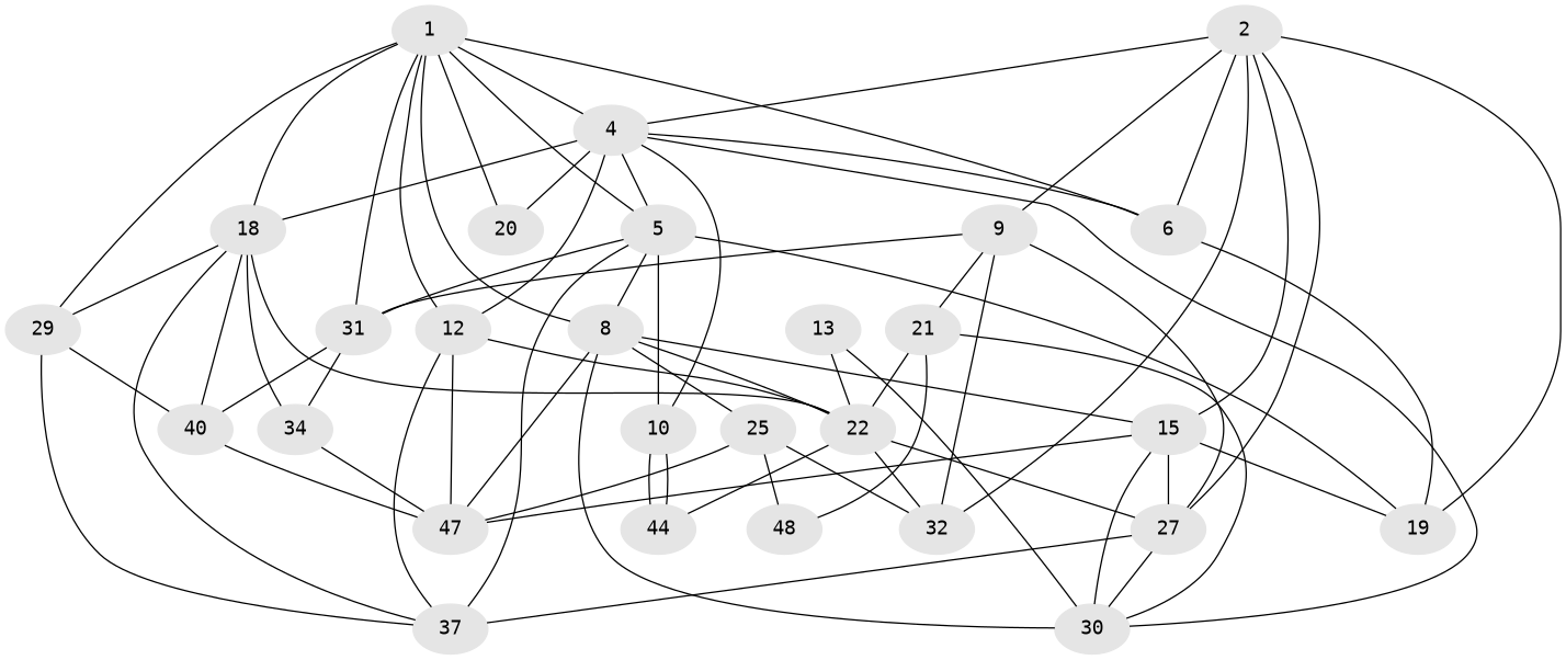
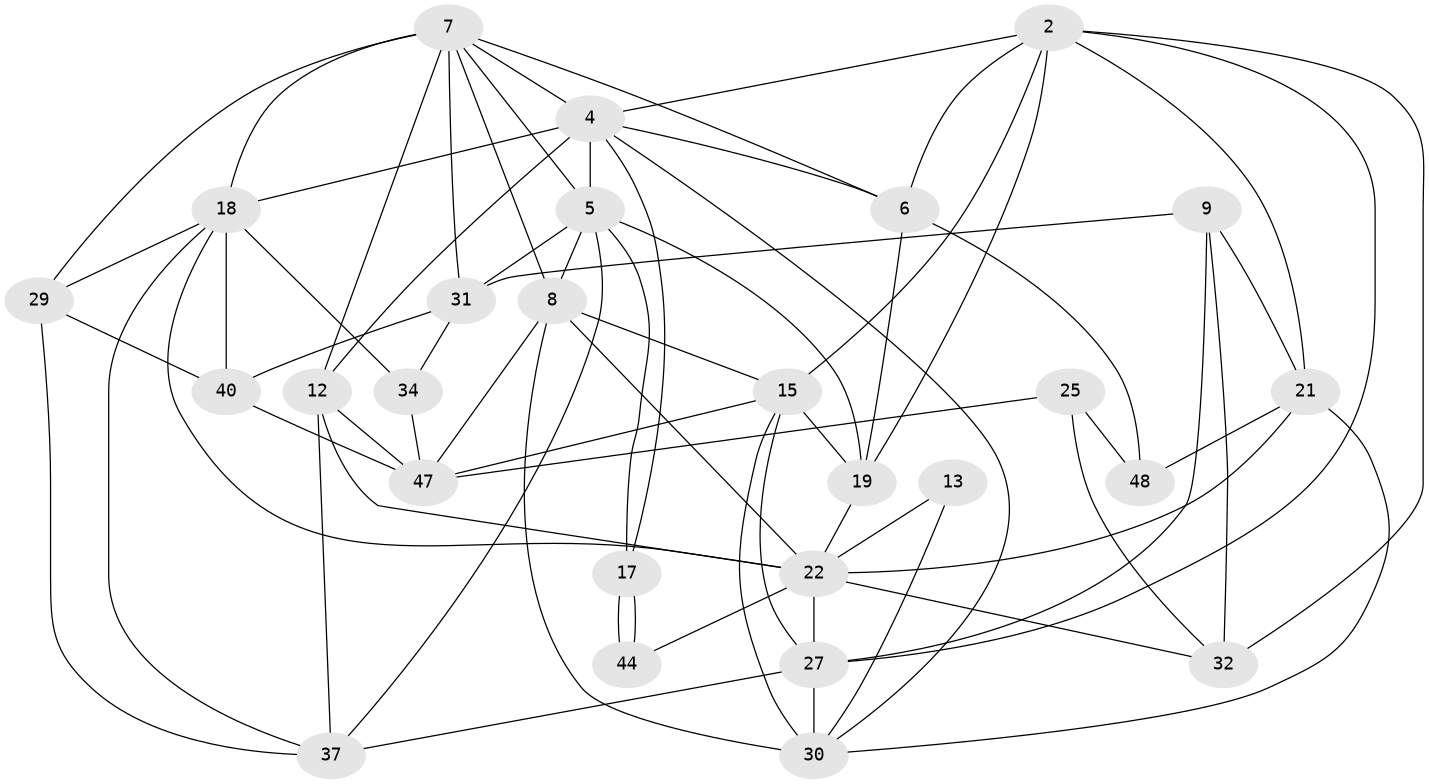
  graph {
    fontname="DejaVu Sans Mono"
    node [color=gray90 fontname="DejaVu Sans Mono" style=filled]
    edge [fontname="DejaVu Sans Mono"]
-   1 [super="+23"]
+   1 [super="+23" label=7]
    4 [super="+9+43"]
    5 [super="+11"]
    6 [super="+10"]
    8 [super="+42"]
    12 [super="+54+26"]
    18 [super="+33+50+38"]
-   20 [super="+52"]
    29
    31 [super="+55"]
-   17 [label=10]
+   17
    30 [super="+53"]
    19 [super="+45"]
    37 [super="+39"]
    48
    15 [super="+46"]
    22 [super="+41"]
    25
    47 [super="+49"]
    34
    40
    2 [super="+24+3"]
    n23 [label=9]
    27 [super="+36"]
    32
    21
    44
    13
    1 -- 4 [weight=2]
    1 -- 5 [weight=2]
    1 -- 6
    1 -- 8
    1 -- 12
    1 -- 18 [weight=3]
-   1 -- 20
    1 -- 29
    1 -- 31
    4 -- 5
    4 -- 6
    4 -- 12
    4 -- 18 [weight=3]
-   4 -- 20
    4 -- 17
    4 -- 30
    5 -- 8
    5 -- 31
    5 -- 17
    5 -- 19
    5 -- 37 [weight=2]
    6 -- 19
+   6 -- 48
    8 -- 30
    8 -- 15
    8 -- 22
-   8 -- 25
    8 -- 47
    12 -- 37
    12 -- 22 [weight=2]
    12 -- 47
    18 -- 29
    18 -- 37
    18 -- 22
    18 -- 34
    18 -- 40
    29 -- 37
    29 -- 40
    31 -- 34
    31 -- 40
    17 -- 44
    17 -- 44
+   19 -- 22
    15 -- 30 [weight=2]
    15 -- 19
    15 -- 47
    15 -- 27
    22 -- 27
    22 -- 32
    22 -- 44
    25 -- 48
    25 -- 47
    25 -- 32
    34 -- 47
    40 -- 47
    2 -- 4
    2 -- 6
    2 -- 19
    2 -- 15
-   2 -- n23
+   2 -- 21
    2 -- 27
    2 -- 32
    n23 -- 31
    n23 -- 27
    n23 -- 32
    n23 -- 21
    27 -- 30
    27 -- 37
    21 -- 30
    21 -- 48
    21 -- 22
    13 -- 30
    13 -- 22
  }
